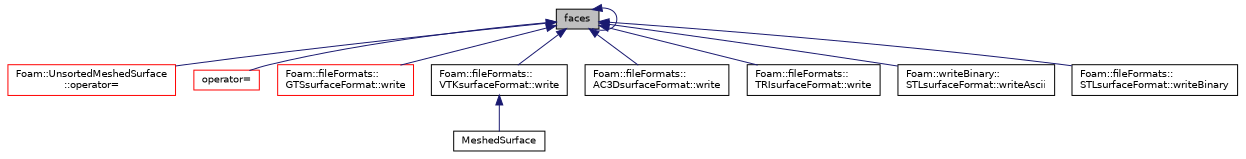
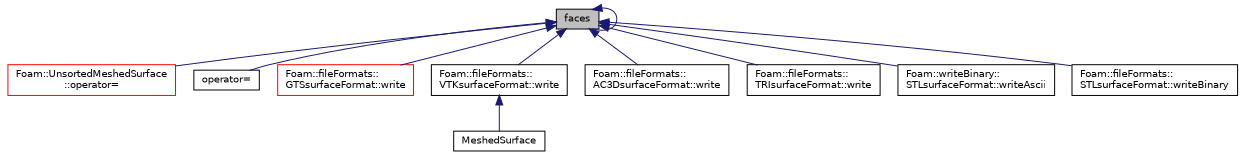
  digraph {
    rankdir=TB
    node [color=black fontname=Helvetica fontsize=10 shape=record]
    edge [color=midnightblue dir=back fontname=Helvetica fontsize=10 labelfontname=Helvetica labelfontsize=10 style=solid]
    n1 [fillcolor=grey75 fontcolor=black height=0.2 label=faces style=filled width=0.4]
    n2 [color=red height=0.2 label="Foam::UnsortedMeshedSurface\l::operator=" width=0.4]
-   n3 [color=red height=0.2 label="operator=" width=0.4]
+   n3 [height=0.2 label="operator=" width=0.4]
    n4 [color=red height=0.2 label="Foam::fileFormats::\lGTSsurfaceFormat::write" width=0.4]
    n5 [height=0.2 label="Foam::fileFormats::\lVTKsurfaceFormat::write" width=0.4]
    n6 [height=0.2 label="Foam::fileFormats::\lAC3DsurfaceFormat::write" width=0.4]
    n7 [height=0.2 label="Foam::fileFormats::\lTRIsurfaceFormat::write" width=0.4]
    n8 [height=0.2 label="Foam::writeBinary::\lSTLsurfaceFormat::writeAscii" width=0.4]
    n9 [height=0.2 label="Foam::fileFormats::\lSTLsurfaceFormat::writeBinary" width=0.4]
    n10 [height=0.2 label=MeshedSurface width=0.4]
    n1 -> n1
    n1 -> n2
    n1 -> n3
    n1 -> n4
    n1 -> n5
    n1 -> n6
    n1 -> n7
    n1 -> n8
    n1 -> n9
    n5 -> n10
  }
